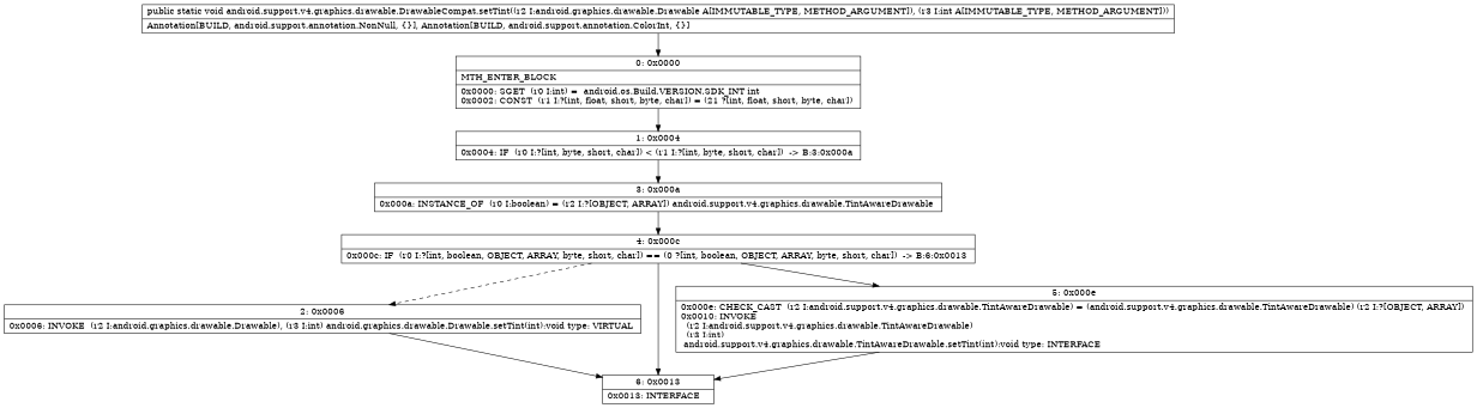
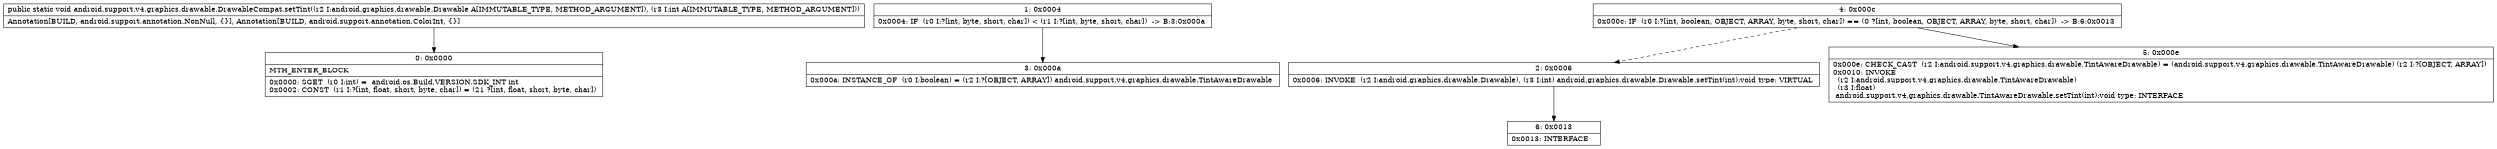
  digraph {
    node [shape=record]
    n1 [label="{0\:\ 0x0000|MTH_ENTER_BLOCK\l|0x0000: SGET  (r0 I:int) =  android.os.Build.VERSION.SDK_INT int \l0x0002: CONST  (r1 I:?[int, float, short, byte, char]) = (21 ?[int, float, short, byte, char]) \l}"]
    n2 [label="{1\:\ 0x0004|0x0004: IF  (r0 I:?[int, byte, short, char]) \< (r1 I:?[int, byte, short, char])  \-\> B:3:0x000a \l}"]
    n3 [label="{3\:\ 0x000a|0x000a: INSTANCE_OF  (r0 I:boolean) = (r2 I:?[OBJECT, ARRAY]) android.support.v4.graphics.drawable.TintAwareDrawable \l}"]
    n4 [label="{2\:\ 0x0006|0x0006: INVOKE  (r2 I:android.graphics.drawable.Drawable), (r3 I:int) android.graphics.drawable.Drawable.setTint(int):void type: VIRTUAL \l}"]
    n5 [label="{6\:\ 0x0013|0x0013: INTERFACE   \l}"]
    n6 [label="{4\:\ 0x000c|0x000c: IF  (r0 I:?[int, boolean, OBJECT, ARRAY, byte, short, char]) == (0 ?[int, boolean, OBJECT, ARRAY, byte, short, char])  \-\> B:6:0x0013 \l}"]
-   n7 [label="{5\:\ 0x000e|0x000e: CHECK_CAST  (r2 I:android.support.v4.graphics.drawable.TintAwareDrawable) = (android.support.v4.graphics.drawable.TintAwareDrawable) (r2 I:?[OBJECT, ARRAY]) \l0x0010: INVOKE  \l  (r2 I:android.support.v4.graphics.drawable.TintAwareDrawable)\l  (r3 I:int)\l android.support.v4.graphics.drawable.TintAwareDrawable.setTint(int):void type: INTERFACE \l}"]
+   n7 [label="{5\:\ 0x000e|0x000e: CHECK_CAST  (r2 I:android.support.v4.graphics.drawable.TintAwareDrawable) = (android.support.v4.graphics.drawable.TintAwareDrawable) (r2 I:?[OBJECT, ARRAY]) \l0x0010: INVOKE  \l  (r2 I:android.support.v4.graphics.drawable.TintAwareDrawable)\l  (r3 I:float)\l android.support.v4.graphics.drawable.TintAwareDrawable.setTint(int):void type: INTERFACE \l}"]
    n8 [label="{public static void android.support.v4.graphics.drawable.DrawableCompat.setTint((r2 I:android.graphics.drawable.Drawable A[IMMUTABLE_TYPE, METHOD_ARGUMENT]), (r3 I:int A[IMMUTABLE_TYPE, METHOD_ARGUMENT]))  | Annotation[BUILD, android.support.annotation.NonNull, \{\}], Annotation[BUILD, android.support.annotation.ColorInt, \{\}]\l}"]
-   n1 -> n2
    n2 -> n3
-   n3 -> n6
    n4 -> n5
    n6 -> n4 [style=dashed]
-   n6 -> n5
    n6 -> n7 [style=solid]
-   n7 -> n5
    n8 -> n1
  }
